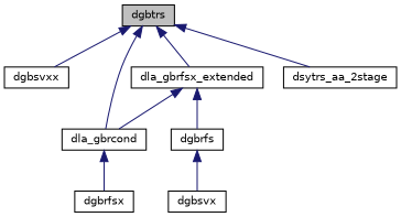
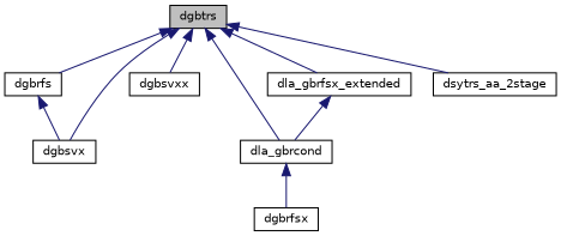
  digraph {
    rankdir=TB
    node [color=black fillcolor=white fontname=Helvetica fontsize=10 shape=record style=filled]
    edge [color=midnightblue dir=back fontname=Helvetica fontsize=10 labelfontname=Helvetica labelfontsize=10 style=solid]
    n1 [fillcolor=grey75 fontcolor=black height=0.2 label=dgbtrs width=0.4]
    n2 [height=0.2 label=dgbrfs width=0.4]
    n3 [height=0.2 label=dgbsvx width=0.4]
    n4 [height=0.2 label=dgbsvxx width=0.4]
    n5 [height=0.2 label=dla_gbrcond width=0.4]
    n6 [height=0.2 label=dla_gbrfsx_extended width=0.4]
    n7 [height=0.2 label=dsytrs_aa_2stage width=0.4]
    n8 [height=0.2 label=dgbrfsx width=0.4]
-   n6 -> n2
+   n1 -> n2
+   n1 -> n3
    n1 -> n4
    n1 -> n5
    n1 -> n6
    n1 -> n7
    n2 -> n3
    n5 -> n8
    n6 -> n5
  }
